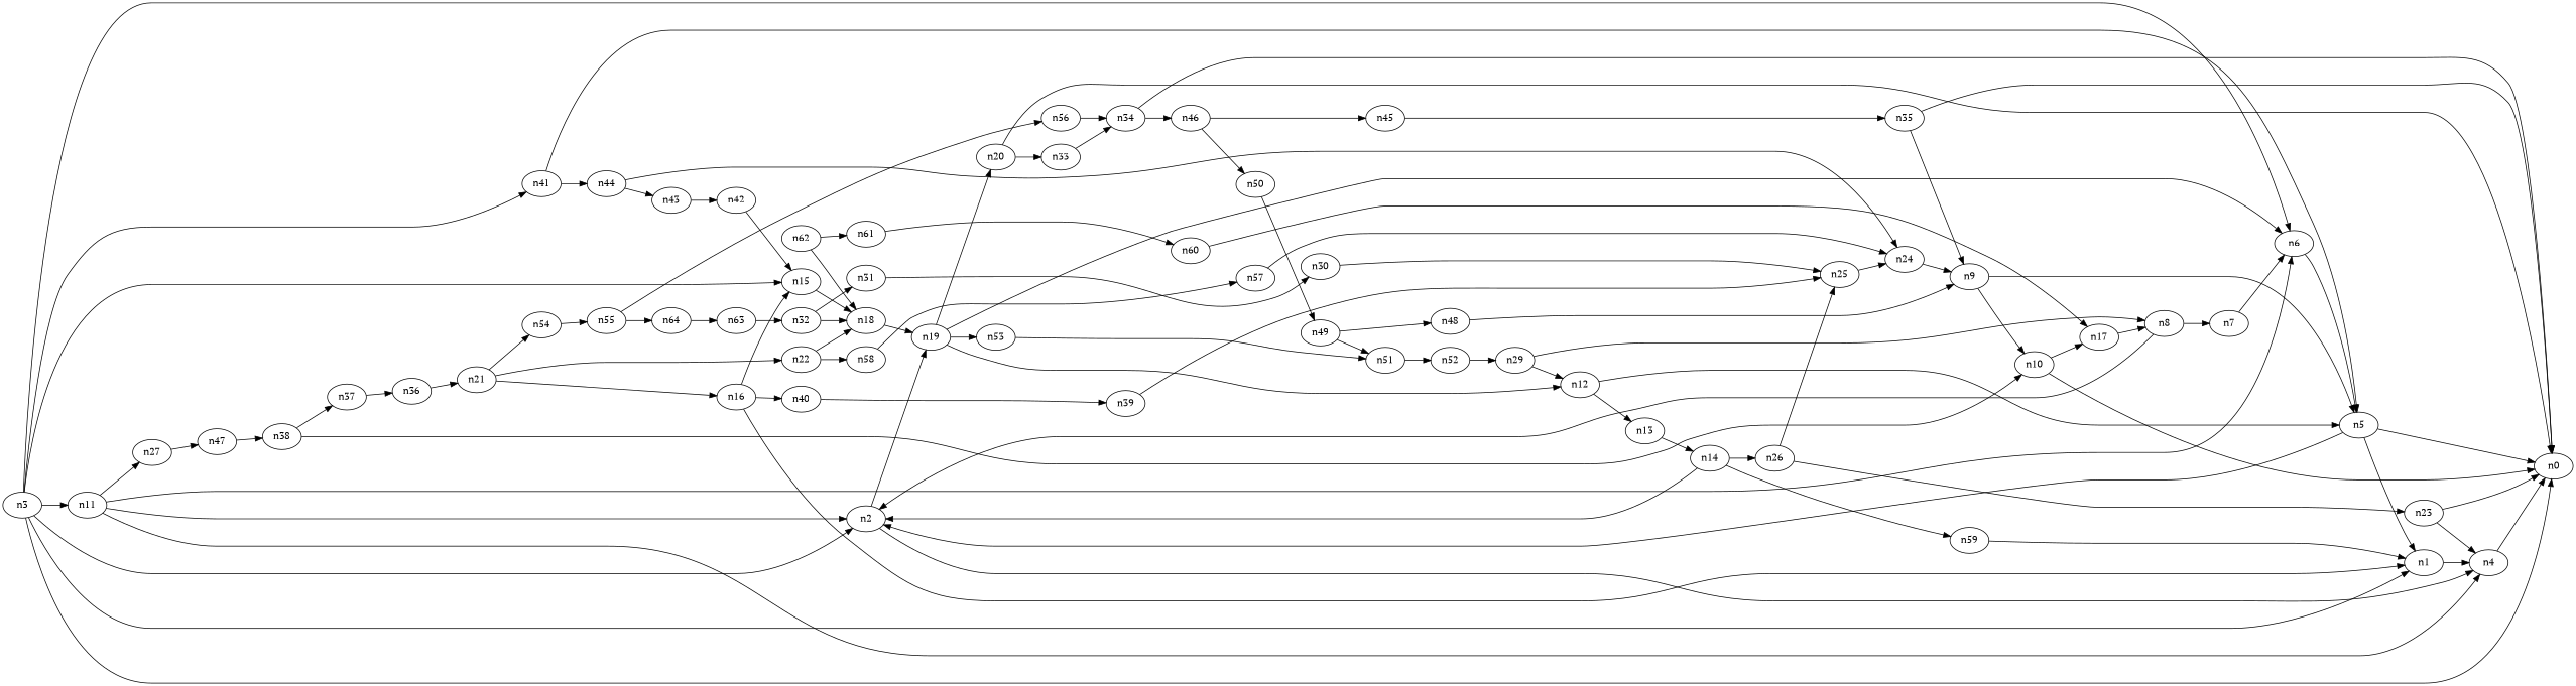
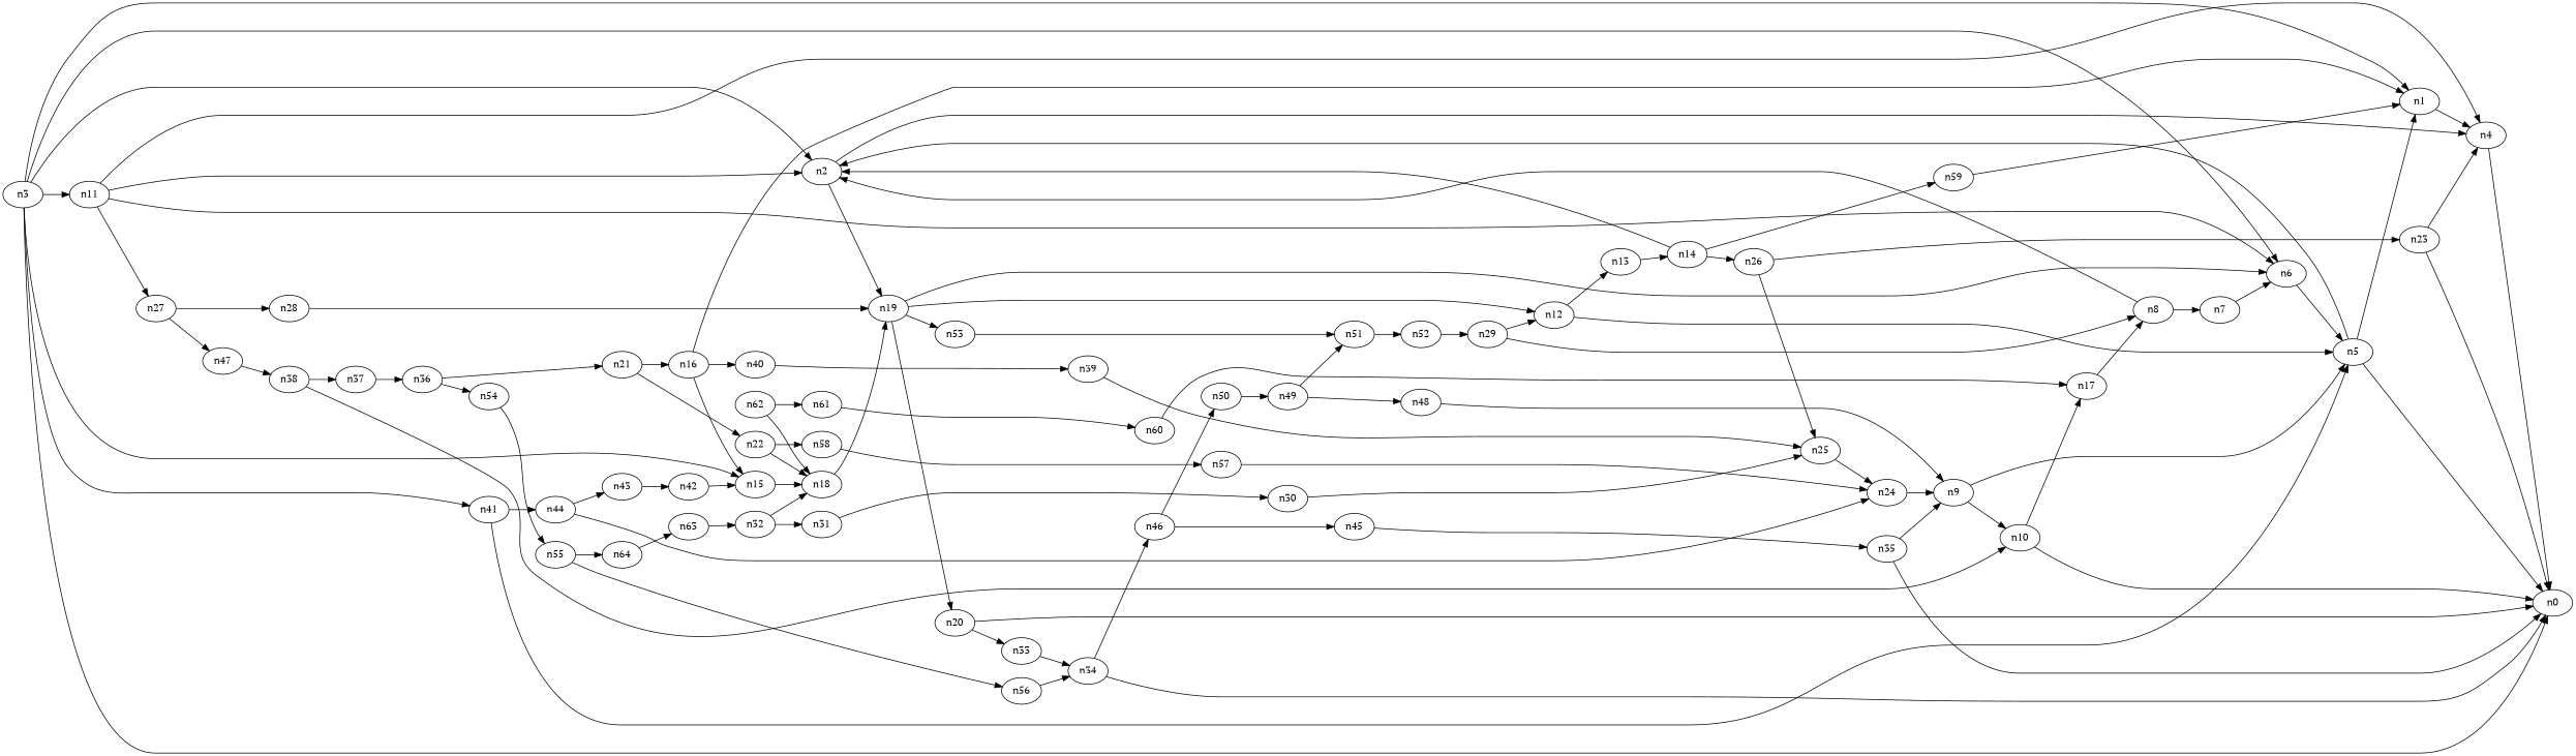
  digraph {
    fontname="PT Serif"
    rankdir=LR
    node [fontname="PT Serif"]
    edge [fontname="PT Serif"]
    n1
    n4
    n0
    n2
    n19
    n3
    n6
    n11
    n15
    n41
    n5
    n27
    n18
    n44
+   n28
    n47
    n24
    n43
    n7
    n8
    n9
    n10
    n17
    n38
    n12
    n13
    n14
    n26
    n59
    n23
    n25
    n20
    n53
    n62
    n61
    n16
    n40
    n39
    n33
    n51
    n60
    n34
    n52
    n46
    n21
    n22
    n54
    n58
    n55
    n57
    n56
    n64
    n37
    n29
    n30
    n31
    n32
    n45
    n50
    n35
    n49
    n36
    n42
    n48
    n63
    n1 -> n4
    n4 -> n0
    n2 -> n4
    n2 -> n19
    n19 -> n6
    n19 -> n12
    n19 -> n20
    n19 -> n53
    n3 -> n1
    n3 -> n0
    n3 -> n2
    n3 -> n6
    n3 -> n11
    n3 -> n15
    n3 -> n41
    n6 -> n5
    n11 -> n4
    n11 -> n2
    n11 -> n6
    n11 -> n27
    n15 -> n18
    n41 -> n5
    n41 -> n44
    n5 -> n1
    n5 -> n0
    n5 -> n2
+   n27 -> n28
    n27 -> n47
    n18 -> n19
    n44 -> n24
    n44 -> n43
+   n28 -> n19
    n47 -> n38
    n24 -> n9
    n43 -> n42
    n7 -> n6
    n8 -> n2
    n8 -> n7
    n9 -> n5
    n9 -> n10
    n10 -> n0
    n10 -> n17
    n17 -> n8
    n38 -> n10
    n38 -> n37
    n12 -> n5
    n12 -> n13
    n13 -> n14
    n14 -> n2
    n14 -> n26
    n14 -> n59
    n26 -> n23
    n26 -> n25
    n59 -> n1
    n23 -> n4
    n23 -> n0
    n25 -> n24
    n20 -> n0
    n20 -> n33
    n53 -> n51
    n62 -> n18
    n62 -> n61
    n61 -> n60
    n16 -> n1
    n16 -> n15
    n16 -> n40
    n40 -> n39
    n39 -> n25
    n33 -> n34
    n51 -> n52
    n60 -> n17
    n34 -> n0
    n34 -> n46
    n52 -> n29
    n46 -> n45
    n46 -> n50
    n21 -> n16
    n21 -> n22
-   n21 -> n54
+   n36 -> n54
    n22 -> n18
    n22 -> n58
    n54 -> n55
    n58 -> n57
    n55 -> n56
    n55 -> n64
    n57 -> n24
    n56 -> n34
    n64 -> n63
    n37 -> n36
    n29 -> n8
    n29 -> n12
    n30 -> n25
    n31 -> n30
    n32 -> n18
    n32 -> n31
    n45 -> n35
    n50 -> n49
    n35 -> n0
    n35 -> n9
    n49 -> n51
    n49 -> n48
    n36 -> n21
    n42 -> n15
    n48 -> n9
    n63 -> n32
  }
